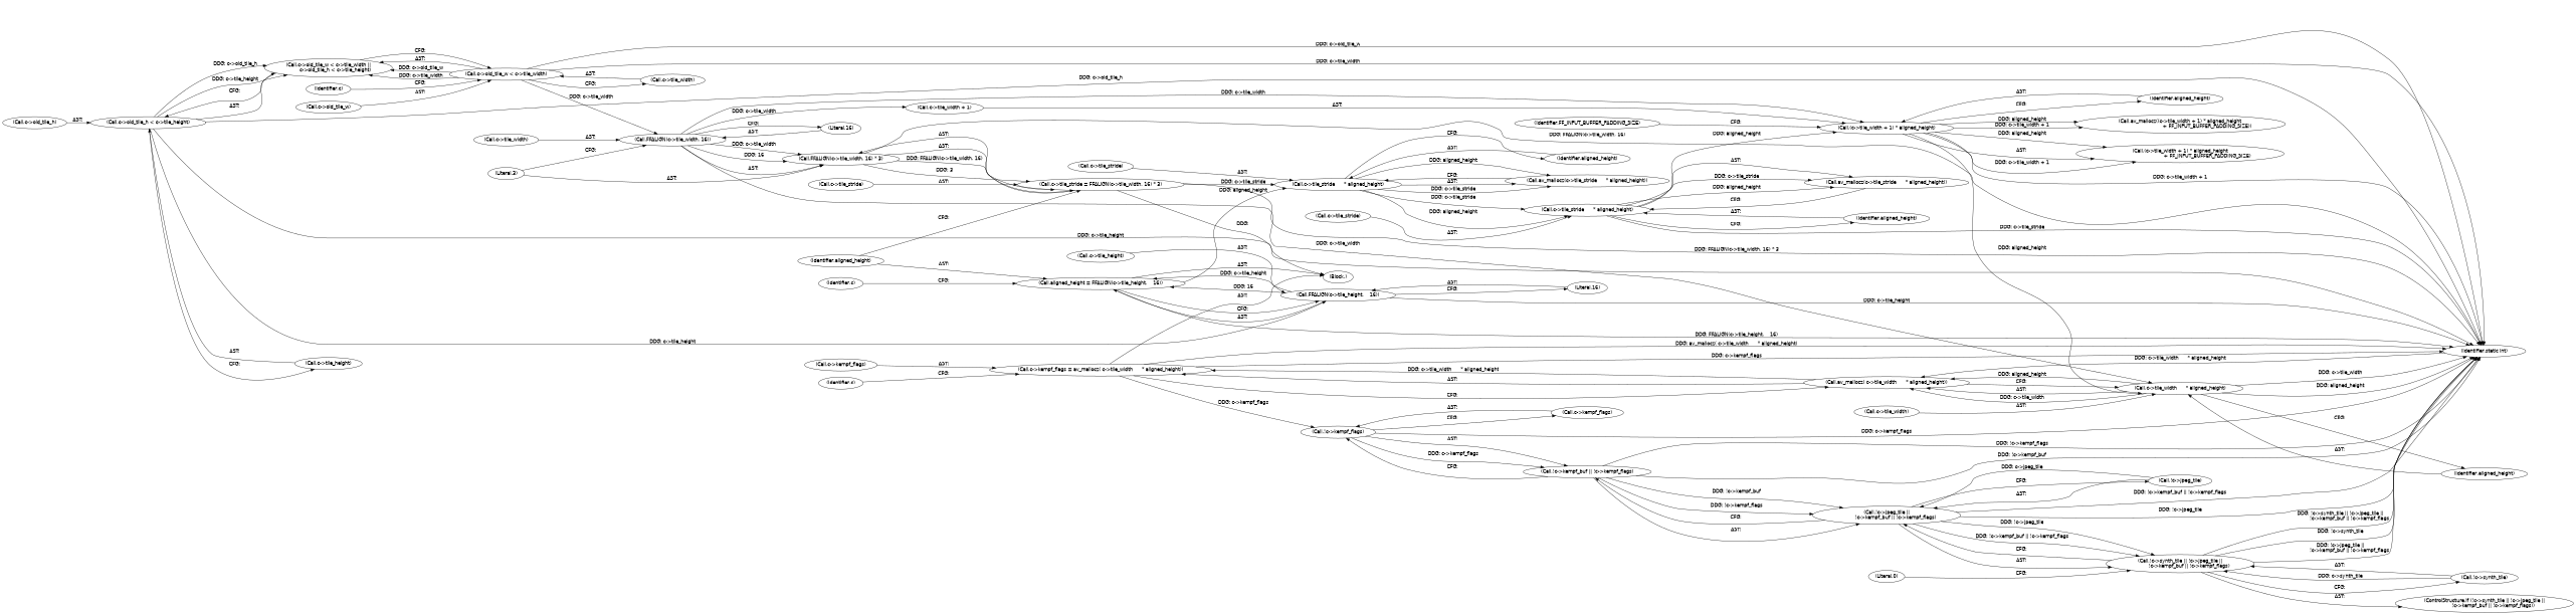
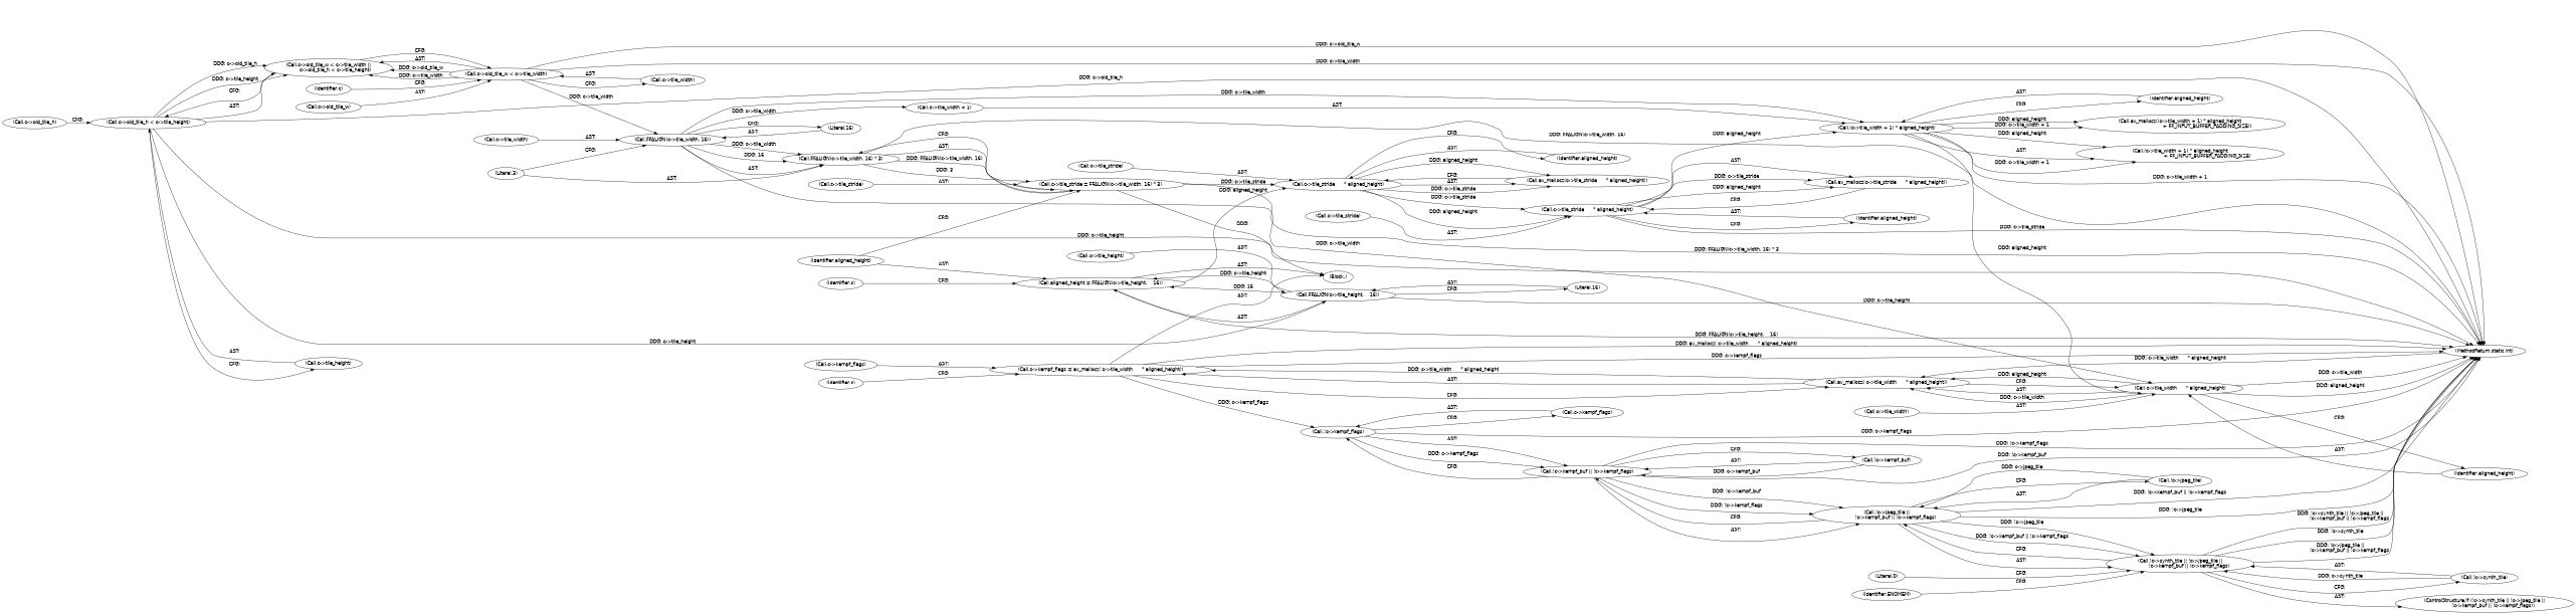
  digraph {
    fontname="DejaVu Sans"
    rankdir=LR
    node [fontname="DejaVu Sans"]
    edge [fontname="DejaVu Sans"]
    n1 [label="(Call,c->kempf_flags = av_mallocz( c->tile_width      * aligned_height))"]
    n2 [label="(Call,av_mallocz( c->tile_width      * aligned_height))"]
    n3 [label="(Call,!c->kempf_flags)"]
-   n4 [label="(Identifier,static int)"]
+   n4 [label="(MethodReturn,static int)"]
    n5 [label="(Block,)"]
    n6 [label="(Call,c->tile_width      * aligned_height)"]
    n7 [label="(Call,!c->kempf_buf || !c->kempf_flags)"]
    n8 [label="(Call,c->kempf_flags)"]
    n9 [label="(Identifier,aligned_height)"]
    n10 [label="(Call,FFALIGN(c->tile_width, 16))"]
    n11 [label="(Call,(c->tile_width + 1) * aligned_height)"]
    n12 [label="(Call,FFALIGN(c->tile_width, 16) * 3)"]
    n13 [label="(Call,c->tile_width + 1)"]
    n14 [label="(Literal,16)"]
    n15 [label="(Identifier,aligned_height)"]
    n16 [label="(Call,av_mallocz((c->tile_width + 1) * aligned_height\n                                    + FF_INPUT_BUFFER_PADDING_SIZE))"]
    n17 [label="(Call,(c->tile_width + 1) * aligned_height\n                                    + FF_INPUT_BUFFER_PADDING_SIZE)"]
    n18 [label="(Call,c->tile_stride = FFALIGN(c->tile_width, 16) * 3)"]
    n19 [label="(Call,c->old_tile_w < c->tile_width)"]
    n20 [label="(Call,c->old_tile_w < c->tile_width ||\n         c->old_tile_h < c->tile_height)"]
    n21 [label="(Call,c->tile_width)"]
    n22 [label="(Call,c->old_tile_h < c->tile_height)"]
    n23 [label="(Call,c->tile_stride      * aligned_height)"]
    n24 [label="(Identifier,aligned_height)"]
    n25 [label="(Call,av_mallocz(c->tile_stride      * aligned_height))"]
    n26 [label="(Call,c->tile_stride      * aligned_height)"]
    n27 [label="(Call,av_mallocz(c->tile_stride      * aligned_height))"]
    n28 [label="(Identifier,aligned_height)"]
    n29 [label="(Literal,3)"]
    n30 [label="(Call,aligned_height = FFALIGN(c->tile_height,    16))"]
    n31 [label="(Call,FFALIGN(c->tile_height,    16))"]
    n32 [label="(Literal,16)"]
    n33 [label="(Call,c->tile_height)"]
    n34 [label="(Call,!c->jpeg_tile ||\n            !c->kempf_buf || !c->kempf_flags)"]
+   n35 [label="(Call,!c->kempf_buf)"]
    n36 [label="(Call,!c->synth_tile || !c->jpeg_tile ||\n            !c->kempf_buf || !c->kempf_flags)"]
    n37 [label="(Call,!c->jpeg_tile)"]
    n38 [label="(Call,!c->synth_tile)"]
    n39 [label="(ControlStructure,if (!c->synth_tile || !c->jpeg_tile ||\n            !c->kempf_buf || !c->kempf_flags))"]
    n40 [label="(Identifier,aligned_height)"]
    n41 [label="(Call,c->old_tile_h)"]
    n42 [label="(Call,c->tile_width)"]
    n43 [label="(Call,c->tile_stride)"]
    n44 [label="(Identifier,c)"]
-   n45 [label="(Identifier,FF_INPUT_BUFFER_PADDING_SIZE)"]
    n46 [label="(Identifier,c)"]
    n47 [label="(Call,c->tile_height)"]
    n48 [label="(Call,c->tile_width)"]
    n49 [label="(Literal,0)"]
    n50 [label="(Call,c->tile_stride)"]
    n51 [label="(Call,c->tile_stride)"]
    n52 [label="(Call,c->old_tile_w)"]
    n53 [label="(Call,c->kempf_flags)"]
    n54 [label="(Identifier,c)"]
+   n55 [label="(Identifier,ENOMEM)"]
    n1 -> n2 [label="CFG: "]
    n1 -> n3 [label="DDG: c->kempf_flags"]
    n1 -> n4 [label="DDG: av_mallocz( c->tile_width      * aligned_height)"]
    n1 -> n4 [label="DDG: c->kempf_flags"]
    n1 -> n5 [label="AST: "]
    n2 -> n1 [label="AST: "]
    n2 -> n1 [label="DDG: c->tile_width      * aligned_height"]
    n2 -> n6 [label="CFG: "]
    n3 -> n4 [label="DDG: c->kempf_flags"]
    n3 -> n7 [label="AST: "]
    n3 -> n7 [label="DDG: c->kempf_flags"]
    n3 -> n8 [label="CFG: "]
    n4 -> n2 [label="DDG: c->tile_width      * aligned_height"]
    n6 -> n2 [label="AST: "]
    n6 -> n2 [label="DDG: c->tile_width"]
    n6 -> n2 [label="DDG: aligned_height"]
    n6 -> n4 [label="DDG: c->tile_width"]
    n6 -> n4 [label="DDG: aligned_height"]
    n6 -> n9 [label="CFG: "]
    n7 -> n3 [label="CFG: "]
    n7 -> n4 [label="DDG: !c->kempf_flags"]
    n7 -> n4 [label="DDG: !c->kempf_buf"]
    n7 -> n34 [label="AST: "]
    n7 -> n34 [label="DDG: !c->kempf_buf"]
    n7 -> n34 [label="DDG: !c->kempf_flags"]
+   n7 -> n35 [label="CFG: "]
    n8 -> n3 [label="AST: "]
    n9 -> n6 [label="AST: "]
    n10 -> n6 [label="DDG: c->tile_width"]
    n10 -> n11 [label="DDG: c->tile_width"]
    n10 -> n12 [label="AST: "]
    n10 -> n12 [label="DDG: c->tile_width"]
    n10 -> n12 [label="DDG: 16"]
    n10 -> n13 [label="DDG: c->tile_width"]
    n10 -> n14 [label="CFG: "]
    n11 -> n4 [label="DDG: c->tile_width + 1"]
    n11 -> n6 [label="DDG: aligned_height"]
    n11 -> n15 [label="CFG: "]
    n11 -> n16 [label="DDG: c->tile_width + 1"]
    n11 -> n16 [label="DDG: aligned_height"]
    n11 -> n17 [label="AST: "]
    n11 -> n17 [label="DDG: c->tile_width + 1"]
    n11 -> n17 [label="DDG: aligned_height"]
    n12 -> n4 [label="DDG: FFALIGN(c->tile_width, 16)"]
    n12 -> n18 [label="AST: "]
    n12 -> n18 [label="DDG: FFALIGN(c->tile_width, 16)"]
    n12 -> n18 [label="DDG: 3"]
    n13 -> n11 [label="AST: "]
    n14 -> n10 [label="AST: "]
    n15 -> n11 [label="AST: "]
    n18 -> n4 [label="DDG: FFALIGN(c->tile_width, 16) * 3"]
    n18 -> n5 [label="DDG: "]
-   n18 -> n12 [label="AST: "]
+   n18 -> n12 [label="CFG: "]
    n18 -> n26 [label="DDG: c->tile_stride"]
    n19 -> n4 [label="DDG: c->old_tile_w"]
    n19 -> n4 [label="DDG: c->tile_width"]
    n19 -> n10 [label="DDG: c->tile_width"]
    n19 -> n20 [label="AST: "]
    n19 -> n20 [label="DDG: c->old_tile_w"]
    n19 -> n20 [label="DDG: c->tile_width"]
    n19 -> n21 [label="CFG: "]
    n20 -> n19 [label="CFG: "]
    n20 -> n22 [label="CFG: "]
    n21 -> n19 [label="AST: "]
    n22 -> n4 [label="DDG: c->old_tile_h"]
    n22 -> n4 [label="DDG: c->tile_height"]
    n22 -> n20 [label="AST: "]
    n22 -> n20 [label="DDG: c->old_tile_h"]
    n22 -> n20 [label="DDG: c->tile_height"]
    n22 -> n31 [label="DDG: c->tile_height"]
    n22 -> n33 [label="CFG: "]
    n23 -> n4 [label="DDG: c->tile_stride"]
    n23 -> n11 [label="DDG: aligned_height"]
    n23 -> n24 [label="CFG: "]
    n23 -> n25 [label="AST: "]
    n23 -> n25 [label="DDG: c->tile_stride"]
    n23 -> n25 [label="DDG: aligned_height"]
    n24 -> n23 [label="AST: "]
    n25 -> n23 [label="CFG: "]
    n26 -> n23 [label="DDG: c->tile_stride"]
    n26 -> n23 [label="DDG: aligned_height"]
    n26 -> n27 [label="AST: "]
    n26 -> n27 [label="DDG: c->tile_stride"]
    n26 -> n27 [label="DDG: aligned_height"]
    n26 -> n28 [label="CFG: "]
    n27 -> n26 [label="CFG: "]
    n28 -> n26 [label="AST: "]
    n29 -> n10 [label="CFG: "]
    n29 -> n12 [label="AST: "]
    n30 -> n4 [label="DDG: FFALIGN(c->tile_height,    16)"]
    n30 -> n5 [label="AST: "]
    n30 -> n26 [label="DDG: aligned_height"]
-   n30 -> n31 [label="CFG: "]
    n31 -> n4 [label="DDG: c->tile_height"]
    n31 -> n30 [label="AST: "]
    n31 -> n30 [label="DDG: c->tile_height"]
    n31 -> n30 [label="DDG: 16"]
    n31 -> n32 [label="CFG: "]
    n32 -> n31 [label="AST: "]
    n33 -> n22 [label="AST: "]
    n34 -> n4 [label="DDG: !c->kempf_buf || !c->kempf_flags"]
    n34 -> n4 [label="DDG: !c->jpeg_tile"]
    n34 -> n7 [label="CFG: "]
    n34 -> n36 [label="AST: "]
    n34 -> n36 [label="DDG: !c->jpeg_tile"]
    n34 -> n36 [label="DDG: !c->kempf_buf || !c->kempf_flags"]
    n34 -> n37 [label="CFG: "]
+   n35 -> n7 [label="AST: "]
+   n35 -> n7 [label="DDG: c->kempf_buf"]
    n36 -> n4 [label="DDG: !c->synth_tile"]
    n36 -> n4 [label="DDG: !c->jpeg_tile ||\n            !c->kempf_buf || !c->kempf_flags"]
    n36 -> n4 [label="DDG: !c->synth_tile || !c->jpeg_tile ||\n            !c->kempf_buf || !c->kempf_flags"]
    n36 -> n34 [label="CFG: "]
    n36 -> n38 [label="CFG: "]
    n36 -> n39 [label="AST: "]
    n37 -> n34 [label="AST: "]
    n37 -> n34 [label="DDG: c->jpeg_tile"]
    n38 -> n36 [label="AST: "]
    n38 -> n36 [label="DDG: c->synth_tile"]
    n40 -> n18 [label="CFG: "]
    n40 -> n30 [label="AST: "]
-   n41 -> n22 [label="AST: "]
+   n41 -> n22 [label="CFG: "]
    n42 -> n6 [label="AST: "]
    n43 -> n26 [label="AST: "]
    n44 -> n1 [label="CFG: "]
-   n45 -> n11 [label="CFG: "]
    n46 -> n19 [label="CFG: "]
    n47 -> n31 [label="AST: "]
    n48 -> n10 [label="AST: "]
    n49 -> n36 [label="CFG: "]
    n50 -> n23 [label="AST: "]
    n51 -> n18 [label="AST: "]
    n52 -> n19 [label="AST: "]
    n53 -> n1 [label="AST: "]
    n54 -> n30 [label="CFG: "]
+   n55 -> n36 [label="CFG: "]
  }
